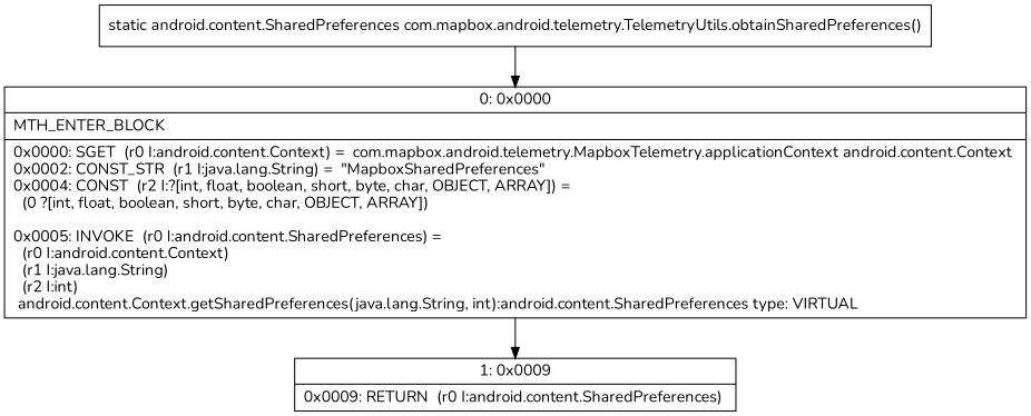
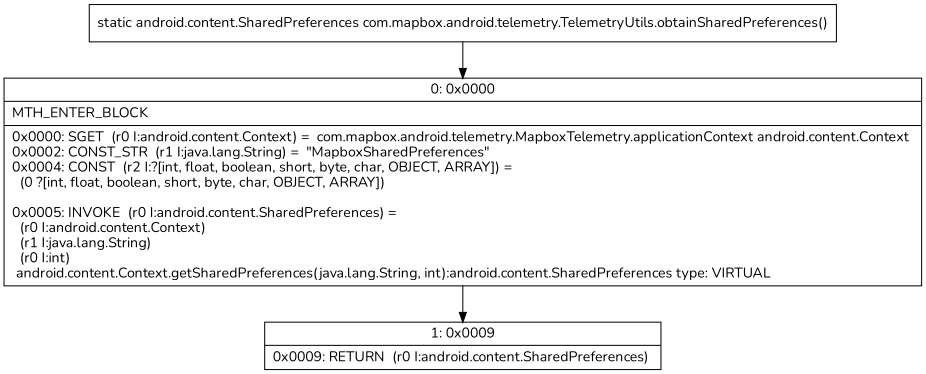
  digraph {
    fontname=Nunito
    node [shape=record fontname=Nunito]
    edge [fontname=Nunito]
-   n1 [label="{0\:\ 0x0000|MTH_ENTER_BLOCK\l|0x0000: SGET  (r0 I:android.content.Context) =  com.mapbox.android.telemetry.MapboxTelemetry.applicationContext android.content.Context \l0x0002: CONST_STR  (r1 I:java.lang.String) =  \"MapboxSharedPreferences\" \l0x0004: CONST  (r2 I:?[int, float, boolean, short, byte, char, OBJECT, ARRAY]) = \l  (0 ?[int, float, boolean, short, byte, char, OBJECT, ARRAY])\l \l0x0005: INVOKE  (r0 I:android.content.SharedPreferences) = \l  (r0 I:android.content.Context)\l  (r1 I:java.lang.String)\l  (r2 I:int)\l android.content.Context.getSharedPreferences(java.lang.String, int):android.content.SharedPreferences type: VIRTUAL \l}"]
+   n1 [label="{0\:\ 0x0000|MTH_ENTER_BLOCK\l|0x0000: SGET  (r0 I:android.content.Context) =  com.mapbox.android.telemetry.MapboxTelemetry.applicationContext android.content.Context \l0x0002: CONST_STR  (r1 I:java.lang.String) =  \"MapboxSharedPreferences\" \l0x0004: CONST  (r2 I:?[int, float, boolean, short, byte, char, OBJECT, ARRAY]) = \l  (0 ?[int, float, boolean, short, byte, char, OBJECT, ARRAY])\l \l0x0005: INVOKE  (r0 I:android.content.SharedPreferences) = \l  (r0 I:android.content.Context)\l  (r1 I:java.lang.String)\l  (r0 I:int)\l android.content.Context.getSharedPreferences(java.lang.String, int):android.content.SharedPreferences type: VIRTUAL \l}"]
    n2 [label="{1\:\ 0x0009|0x0009: RETURN  (r0 I:android.content.SharedPreferences) \l}"]
    n3 [label="{static android.content.SharedPreferences com.mapbox.android.telemetry.TelemetryUtils.obtainSharedPreferences() }"]
    n1 -> n2
    n3 -> n1
  }
